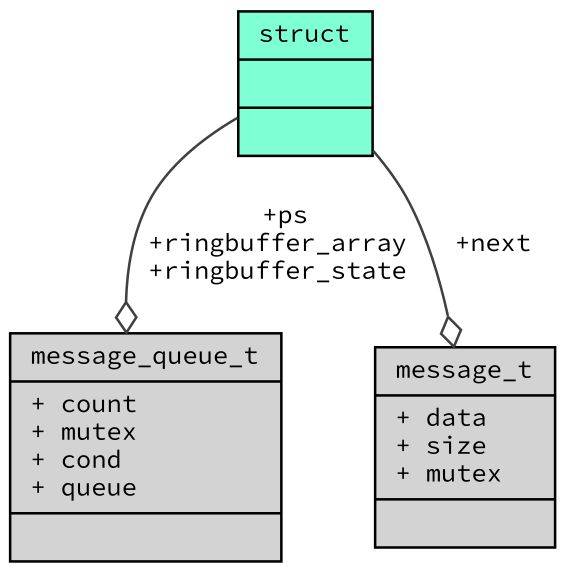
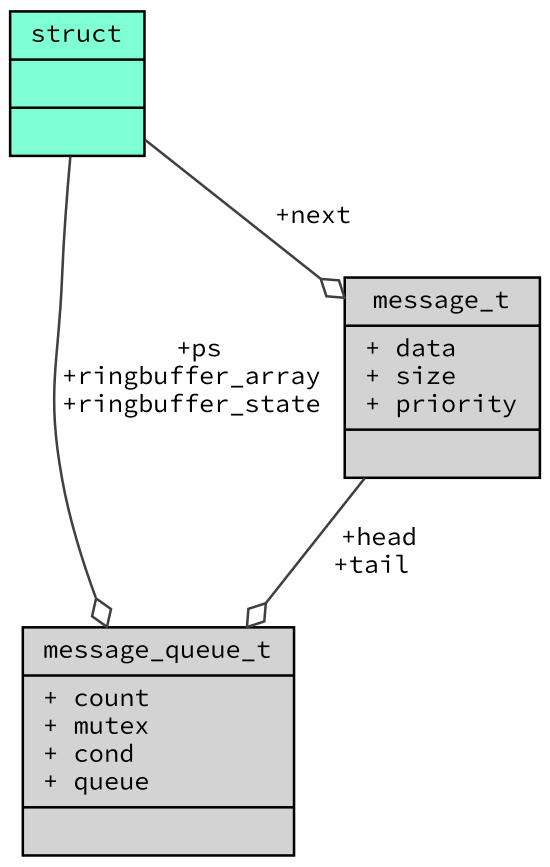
  digraph {
    fontname="Source Code Pro"
    node [color=black fillcolor=lightgrey fontname="Source Code Pro" fontsize=10 shape=record style=filled]
    edge [arrowhead=odiamond color=grey25 fontname="Source Code Pro" fontsize=10 labelfontname=Helvetica labelfontsize=10 style=solid]
    n1 [fontcolor=black height=0.2 label="{message_queue_t\n|+ count\l+ mutex\l+ cond\l+ queue\l|}" width=0.4]
-   n2 [height=0.2 label="{message_t\n|+ data\l+ size\l+ mutex\l|}" width=0.4]
+   n2 [height=0.2 label="{message_t\n|+ data\l+ size\l+ priority\l|}" width=0.4]
    n3 [fillcolor=aquamarine height=0.2 label="{struct\n||}" width=0.4]
+   n2 -> n1 [label=" +head\n+tail"]
    n3 -> n1 [label=" +ps\n+ringbuffer_array\n+ringbuffer_state"]
    n3 -> n2 [label=" +next"]
  }
